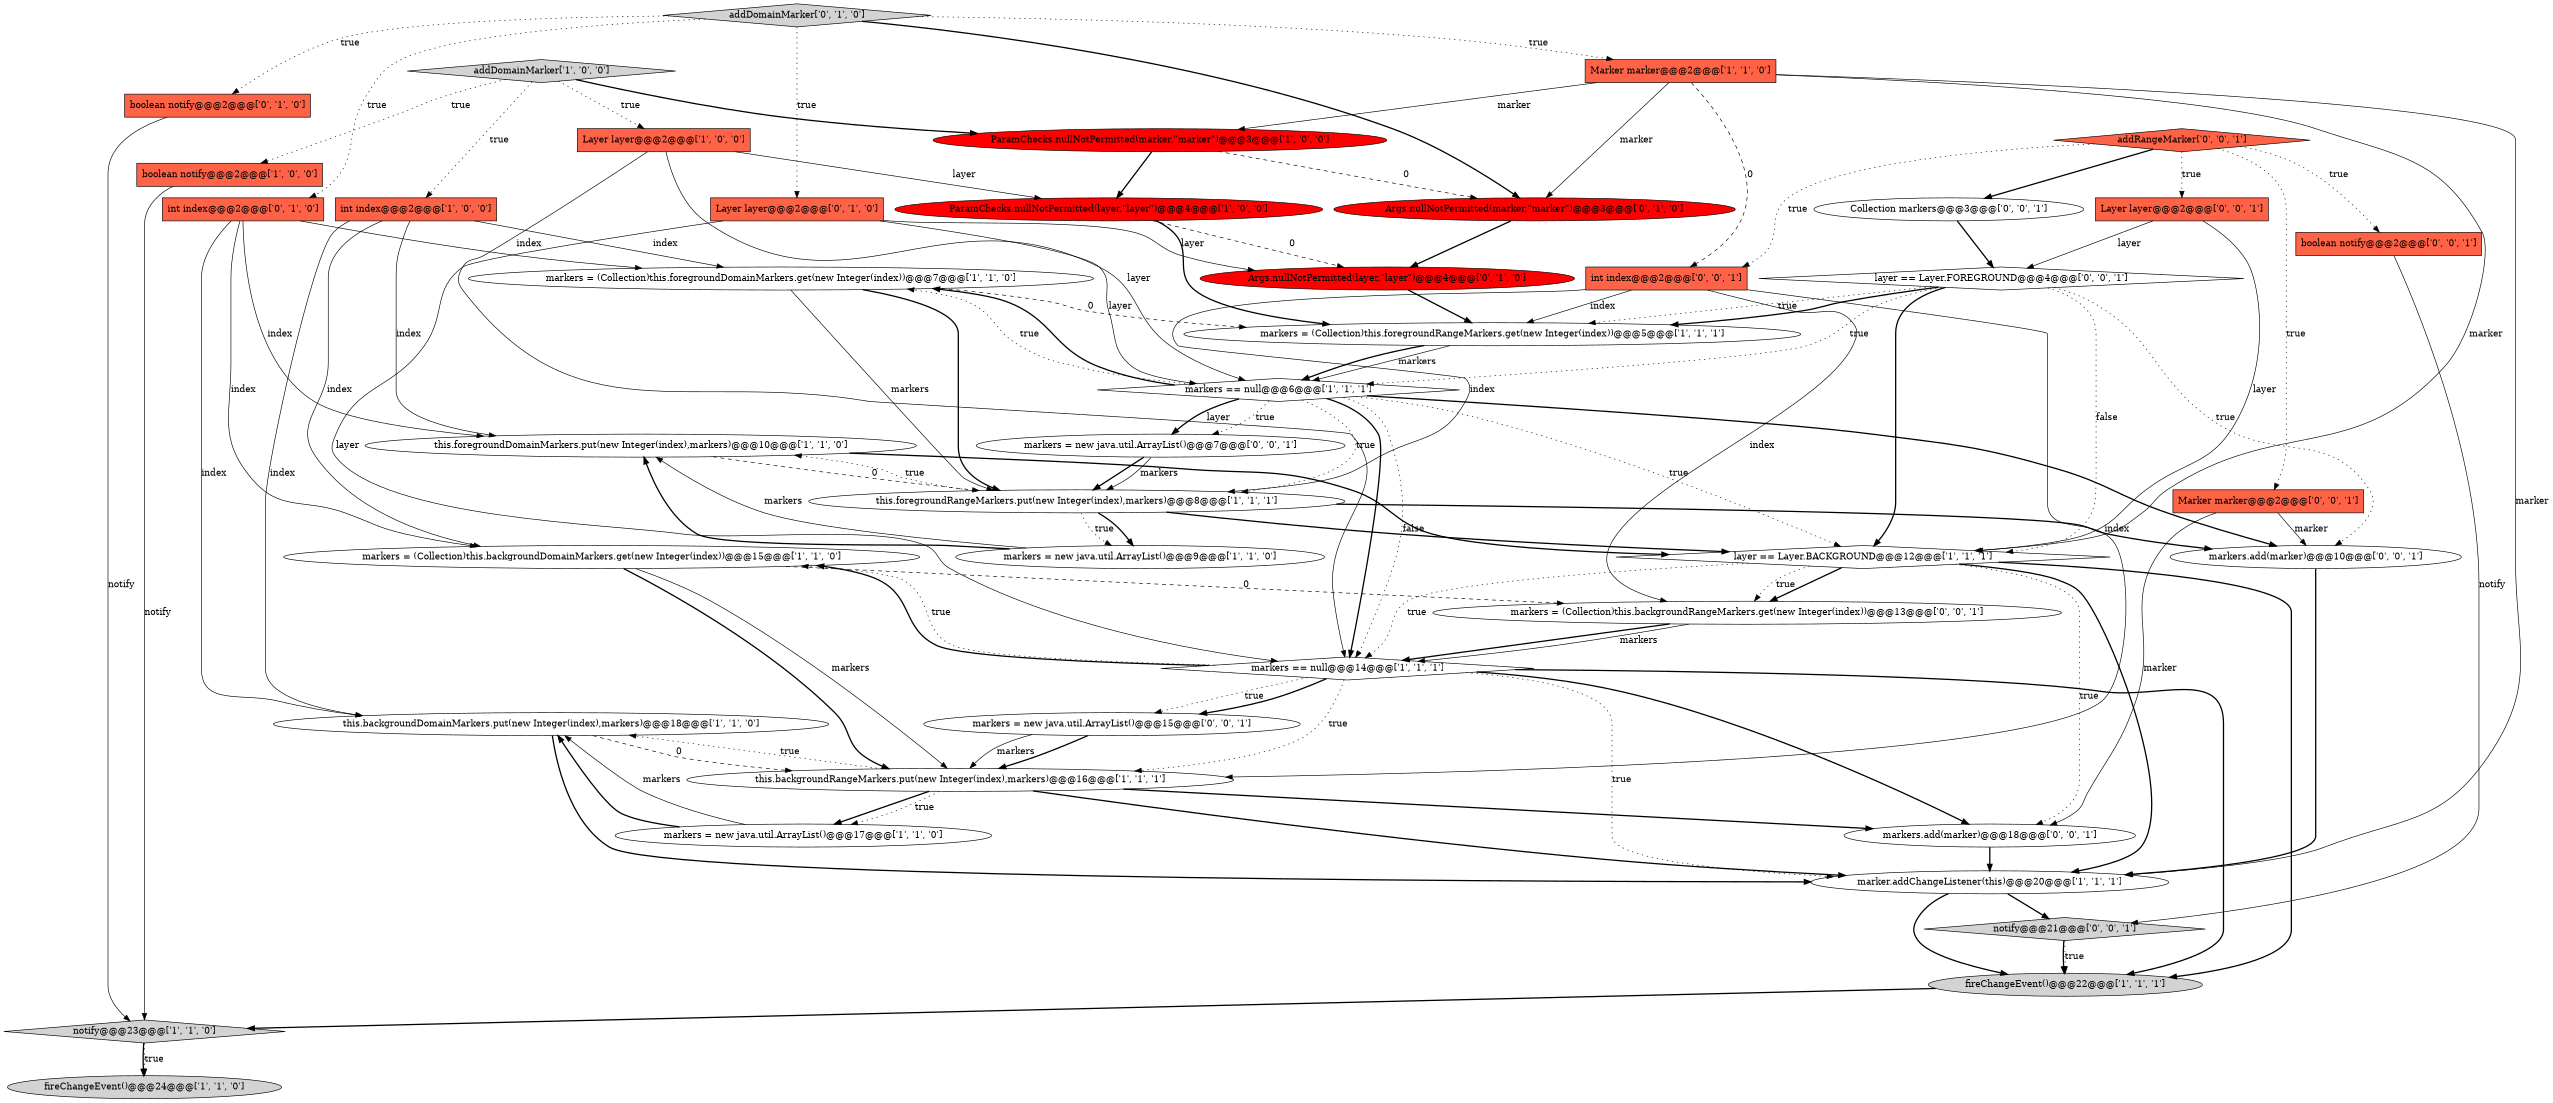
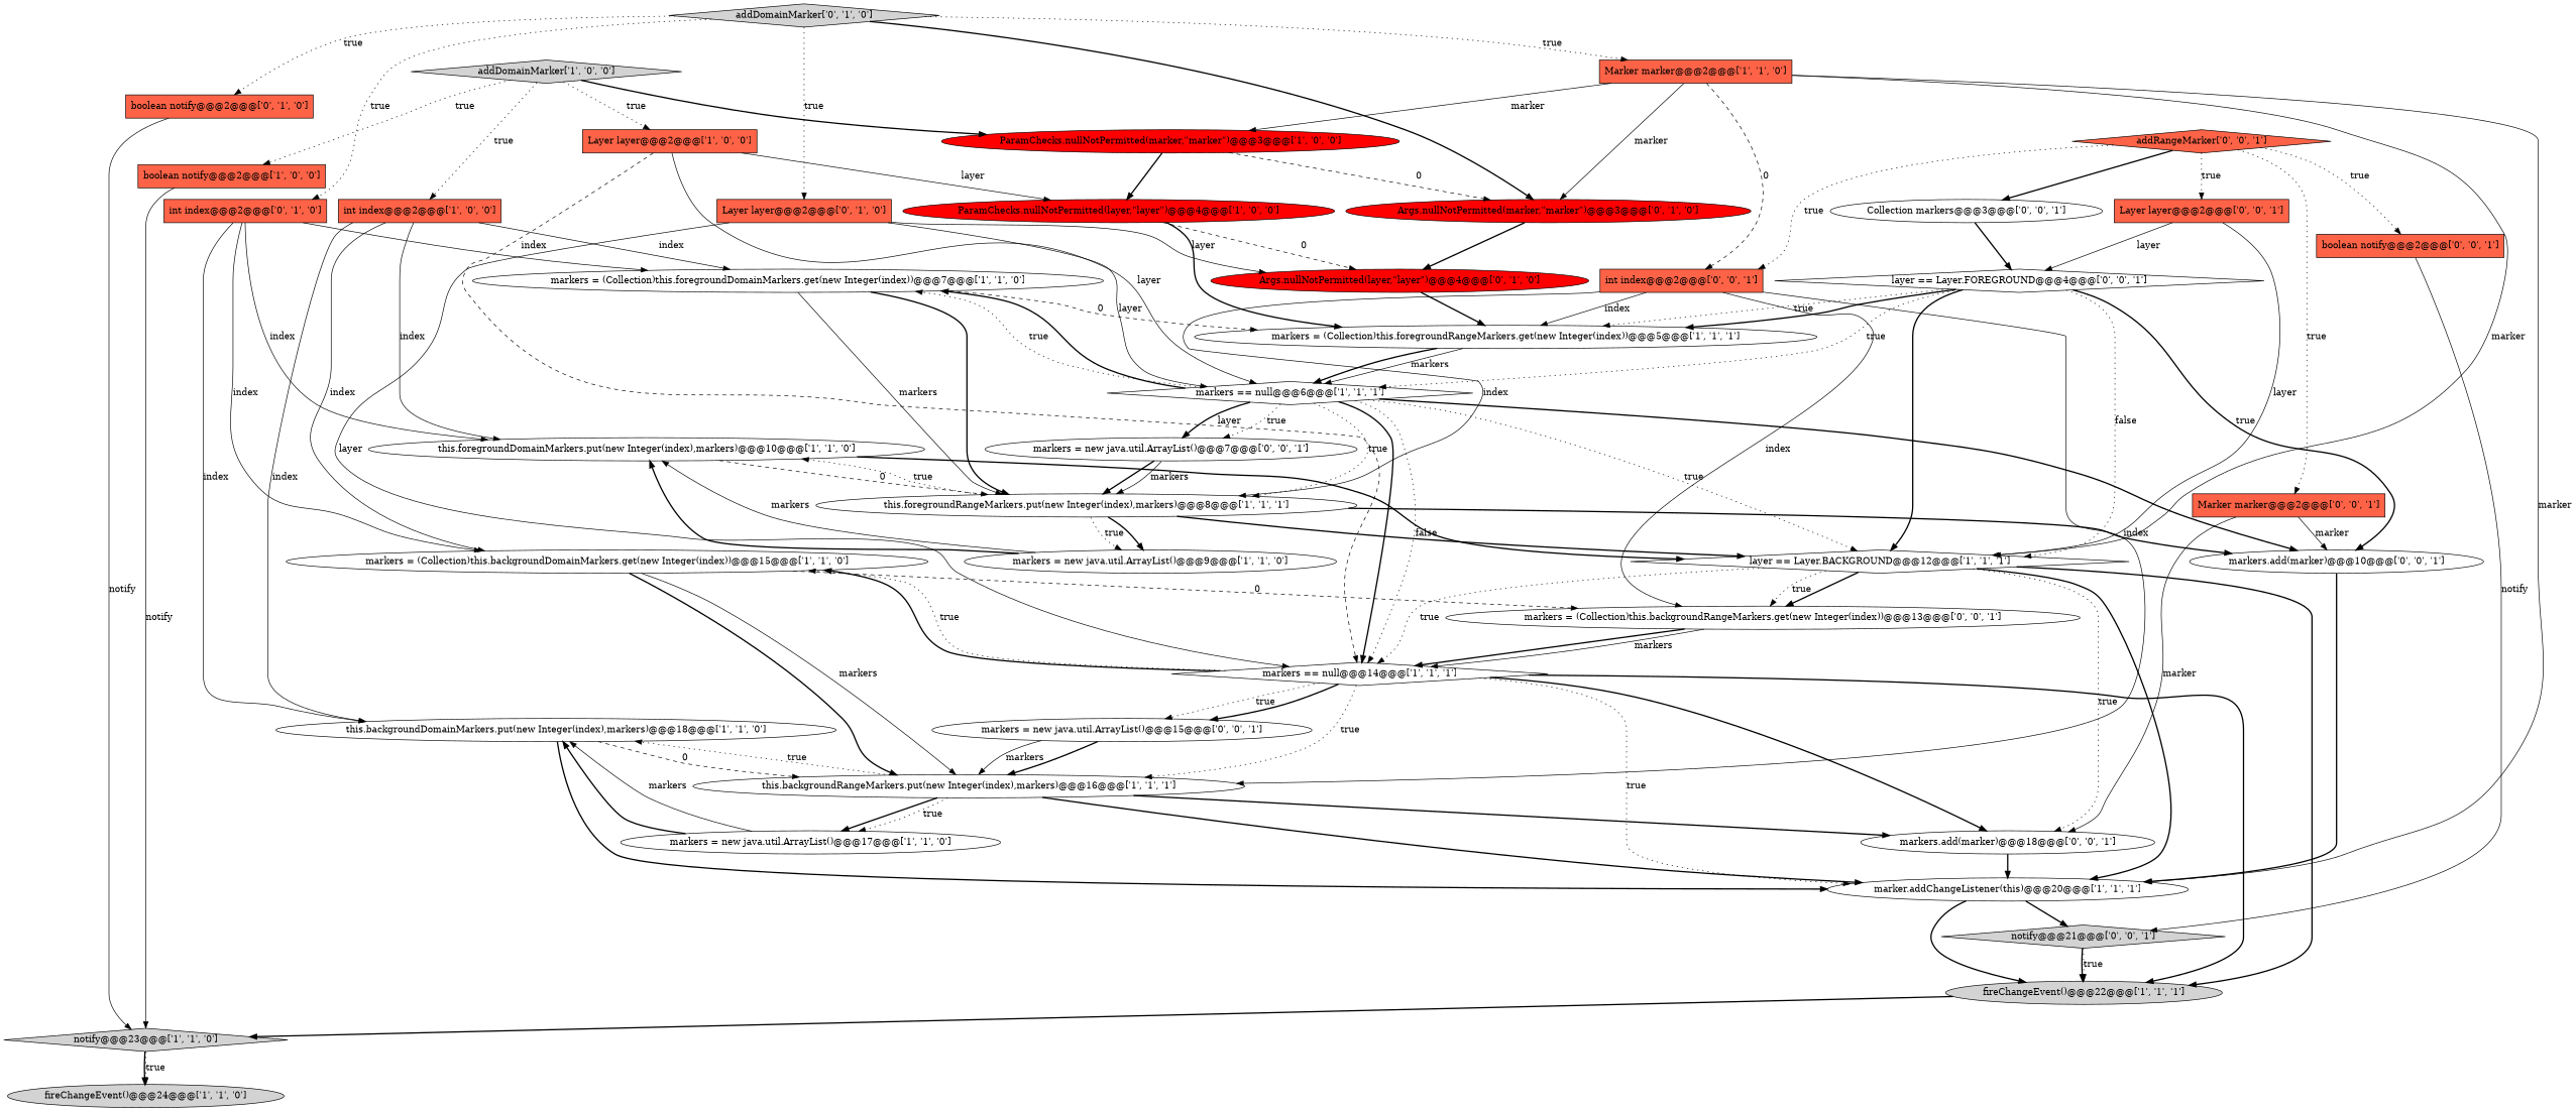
  digraph {
    node [fillcolor=white shape=ellipse style=filled]
    edge [style=bold]
    n1 [fillcolor=lightgray label="addDomainMarker['0', '1', '0']" shape=diamond]
    n2 [fillcolor=tomato label="int index@@@2@@@['0', '1', '0']" shape=box]
    n3 [fillcolor=red label="Args.nullNotPermitted(marker,\"marker\")@@@3@@@['0', '1', '0']"]
    n4 [fillcolor=tomato label="Layer layer@@@2@@@['0', '1', '0']" shape=box]
    n5 [fillcolor=tomato label="boolean notify@@@2@@@['0', '1', '0']" shape=box]
    n6 [fillcolor=tomato label="Marker marker@@@2@@@['1', '1', '0']" shape=box]
    n7 [label="this.backgroundDomainMarkers.put(new Integer(index),markers)@@@18@@@['1', '1', '0']"]
    n8 [label="markers = (Collection)this.backgroundDomainMarkers.get(new Integer(index))@@@15@@@['1', '1', '0']"]
    n9 [label="this.foregroundDomainMarkers.put(new Integer(index),markers)@@@10@@@['1', '1', '0']"]
    n10 [label="markers = (Collection)this.foregroundDomainMarkers.get(new Integer(index))@@@7@@@['1', '1', '0']"]
    n11 [fillcolor=red label="Args.nullNotPermitted(layer,\"layer\")@@@4@@@['0', '1', '0']"]
    n12 [label="markers == null@@@6@@@['1', '1', '1']" shape=diamond]
    n13 [label="markers == null@@@14@@@['1', '1', '1']" shape=diamond]
    n14 [fillcolor=lightgray label="notify@@@23@@@['1', '1', '0']" shape=diamond]
    n15 [fillcolor=red label="ParamChecks.nullNotPermitted(marker,\"marker\")@@@3@@@['1', '0', '0']"]
    n16 [fillcolor=tomato label="int index@@@2@@@['0', '0', '1']" shape=box]
    n17 [label="layer == Layer.BACKGROUND@@@12@@@['1', '1', '1']" shape=diamond]
    n18 [label="marker.addChangeListener(this)@@@20@@@['1', '1', '1']"]
    n19 [fillcolor=lightgray label="fireChangeEvent()@@@24@@@['1', '1', '0']"]
    n20 [label="markers = new java.util.ArrayList()@@@17@@@['1', '1', '0']"]
    n21 [label="this.backgroundRangeMarkers.put(new Integer(index),markers)@@@16@@@['1', '1', '1']"]
    n22 [fillcolor=red label="ParamChecks.nullNotPermitted(layer,\"layer\")@@@4@@@['1', '0', '0']"]
    n23 [label="markers = (Collection)this.foregroundRangeMarkers.get(new Integer(index))@@@5@@@['1', '1', '1']"]
    n24 [label="markers = new java.util.ArrayList()@@@7@@@['0', '0', '1']"]
    n25 [label="this.foregroundRangeMarkers.put(new Integer(index),markers)@@@8@@@['1', '1', '1']"]
    n26 [label="markers = new java.util.ArrayList()@@@9@@@['1', '1', '0']"]
    n27 [label="markers.add(marker)@@@10@@@['0', '0', '1']"]
    n28 [fillcolor=tomato label="addRangeMarker['0', '0', '1']" shape=diamond]
    n29 [fillcolor=tomato label="boolean notify@@@2@@@['0', '0', '1']" shape=box]
    n30 [fillcolor=tomato label="Layer layer@@@2@@@['0', '0', '1']" shape=box]
    n31 [label="Collection markers@@@3@@@['0', '0', '1']"]
    n32 [fillcolor=tomato label="Marker marker@@@2@@@['0', '0', '1']" shape=box]
    n33 [label="markers = (Collection)this.backgroundRangeMarkers.get(new Integer(index))@@@13@@@['0', '0', '1']"]
    n34 [fillcolor=lightgray label="notify@@@21@@@['0', '0', '1']" shape=diamond]
    n35 [label="layer == Layer.FOREGROUND@@@4@@@['0', '0', '1']" shape=diamond]
    n36 [label="markers.add(marker)@@@18@@@['0', '0', '1']"]
    n37 [fillcolor=lightgray label="fireChangeEvent()@@@22@@@['1', '1', '1']"]
    n38 [fillcolor=tomato label="boolean notify@@@2@@@['1', '0', '0']" shape=box]
    n39 [label="markers = new java.util.ArrayList()@@@15@@@['0', '0', '1']"]
    n40 [fillcolor=tomato label="int index@@@2@@@['1', '0', '0']" shape=box]
    n41 [fillcolor=lightgray label="addDomainMarker['1', '0', '0']" shape=diamond]
    n42 [fillcolor=tomato label="Layer layer@@@2@@@['1', '0', '0']" shape=box]
    n1 -> n2 [label=true style=dotted]
    n1 -> n3
    n1 -> n4 [label=true style=dotted]
    n1 -> n5 [label=true style=dotted]
    n1 -> n6 [label=true style=dotted]
    n2 -> n7 [label=index style=solid]
    n2 -> n8 [label=index style=solid]
    n2 -> n9 [label=index style=solid]
    n2 -> n10 [label=index style=solid]
    n3 -> n11
    n4 -> n11 [label=layer style=solid]
    n4 -> n12 [label=layer style=solid]
    n4 -> n13 [label=layer style=solid]
    n5 -> n14 [label=notify style=solid]
    n6 -> n3 [label=marker style=solid]
    n6 -> n15 [label=marker style=solid]
    n6 -> n16 [label=0 style=dashed]
    n6 -> n17 [label=marker style=solid]
    n6 -> n18 [label=marker style=solid]
    n7 -> n18
    n7 -> n21 [label=0 style=dashed]
    n8 -> n21
    n8 -> n21 [label=markers style=solid]
    n8 -> n33 [label=0 style=dashed]
    n9 -> n17
    n9 -> n25 [label=0 style=dashed]
    n10 -> n23 [label=0 style=dashed]
    n10 -> n25
    n10 -> n25 [label=markers style=solid]
    n11 -> n23
    n12 -> n10
    n12 -> n10 [label=true style=dotted]
    n12 -> n13
    n12 -> n13 [label=false style=dotted]
    n12 -> n17 [label=true style=dotted]
    n12 -> n24 [label=true style=dotted]
    n12 -> n24
    n12 -> n25 [label=true style=dotted]
    n12 -> n27
    n13 -> n8 [label=true style=dotted]
    n13 -> n8
    n13 -> n18 [label=true style=dotted]
    n13 -> n21 [label=true style=dotted]
    n13 -> n36
    n13 -> n37
    n13 -> n39 [label=true style=dotted]
    n13 -> n39
    n14 -> n19
    n14 -> n19 [label=true style=dotted]
    n15 -> n3 [label=0 style=dashed]
    n15 -> n22
    n16 -> n21 [label=index style=solid]
    n16 -> n23 [label=index style=solid]
    n16 -> n25 [label=index style=solid]
    n16 -> n33 [label=index style=solid]
    n17 -> n13 [label=true style=dotted]
    n17 -> n18
    n17 -> n33
    n17 -> n33 [label=true style=dotted]
    n17 -> n36 [label=true style=dotted]
    n17 -> n37
    n18 -> n34
    n18 -> n37
    n20 -> n7
    n20 -> n7 [label=markers style=solid]
    n21 -> n7 [label=true style=dotted]
    n21 -> n18
    n21 -> n20
    n21 -> n20 [label=true style=dotted]
    n21 -> n36
    n22 -> n11 [label=0 style=dashed]
    n22 -> n23
    n23 -> n12 [label=markers style=solid]
    n23 -> n12
    n24 -> n25
    n24 -> n25 [label=markers style=solid]
    n25 -> n9 [label=true style=dotted]
    n25 -> n17
    n25 -> n26 [label=true style=dotted]
    n25 -> n26
    n25 -> n27
    n26 -> n9
    n26 -> n9 [label=markers style=solid]
    n27 -> n18
    n28 -> n16 [label=true style=dotted]
    n28 -> n29 [label=true style=dotted]
    n28 -> n30 [label=true style=dotted]
    n28 -> n31
    n28 -> n32 [label=true style=dotted]
    n29 -> n34 [label=notify style=solid]
    n30 -> n17 [label=layer style=solid]
    n30 -> n35 [label=layer style=solid]
    n31 -> n35
    n32 -> n27 [label=marker style=solid]
    n32 -> n36 [label=marker style=solid]
    n33 -> n13
    n33 -> n13 [label=markers style=solid]
    n34 -> n37
    n34 -> n37 [label=true style=dotted]
    n35 -> n12 [label=true style=dotted]
    n35 -> n17
    n35 -> n17 [label=false style=dotted]
    n35 -> n23 [label=true style=dotted]
    n35 -> n23
-   n35 -> n27 [label=true style=dotted]
+   n35 -> n27 [label=true]
    n36 -> n18
    n37 -> n14
    n38 -> n14 [label=notify style=solid]
    n39 -> n21 [label=markers style=solid]
    n39 -> n21
    n40 -> n7 [label=index style=solid]
    n40 -> n8 [label=index style=solid]
    n40 -> n9 [label=index style=solid]
    n40 -> n10 [label=index style=solid]
    n41 -> n15
    n41 -> n38 [label=true style=dotted]
    n41 -> n40 [label=true style=dotted]
    n41 -> n42 [label=true style=dotted]
    n42 -> n12 [label=layer style=solid]
-   n42 -> n13 [label=layer style=solid]
+   n42 -> n13 [label=layer style=dashed]
    n42 -> n22 [label=layer style=solid]
  }
